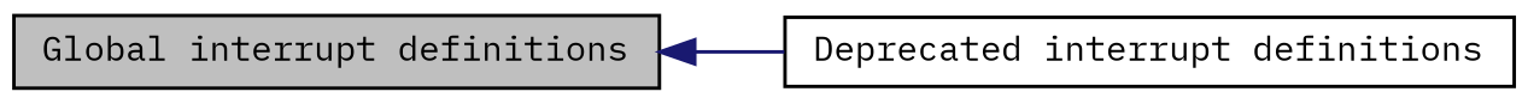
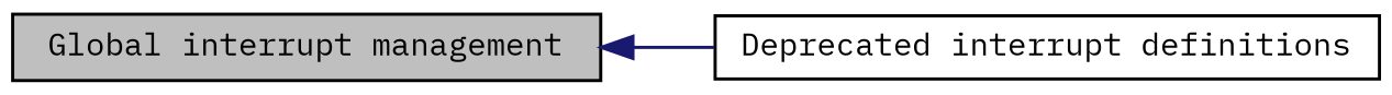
  digraph {
    rankdir=LR
    fontname="IBM Plex Mono"
    node [color=black fontname="IBM Plex Mono" fontsize=10 shape=record style=filled]
-   n1 [fillcolor=grey75 fontcolor=black height=0.2 label="Global interrupt definitions" width=0.4]
+   n1 [fillcolor=grey75 fontcolor=black height=0.2 label="Global interrupt management" width=0.4]
    n2 [fillcolor=white height=0.2 label="Deprecated interrupt definitions" width=0.4]
    n1 -> n2 [color=midnightblue dir=back fontname="IBM Plex Mono" fontsize=10 labelfontname=FreeSans labelfontsize=10 shape=plaintext style=solid]
  }
